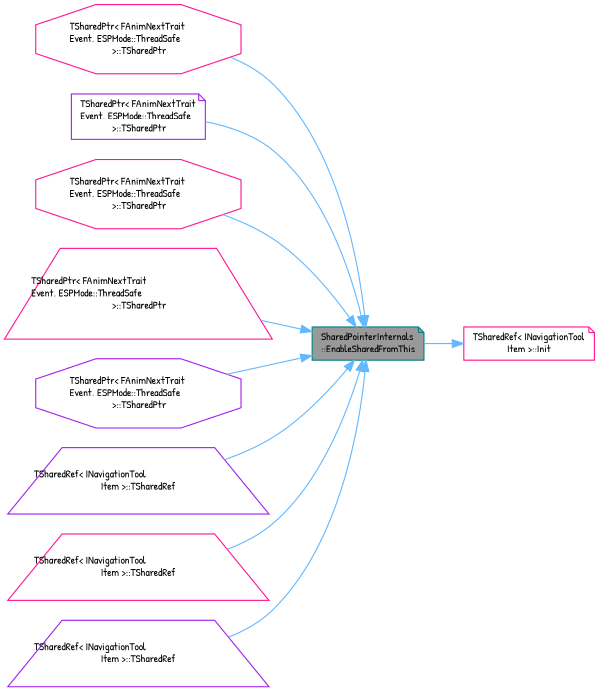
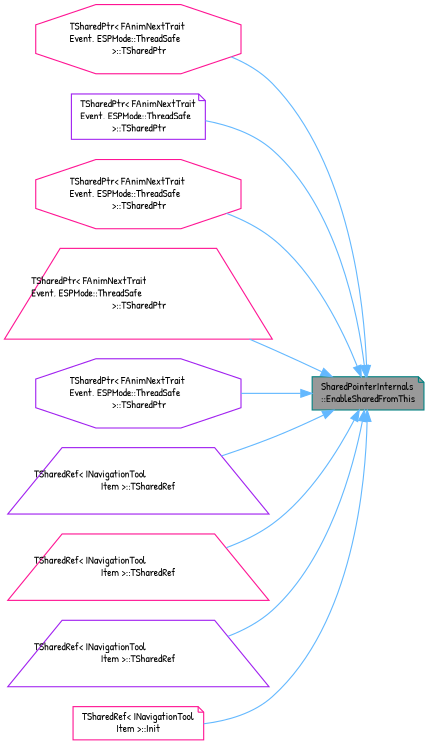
  digraph {
    rankdir=RL
    fontname="Patrick Hand"
    node [color=deeppink fillcolor=white fontname="Patrick Hand" fontsize=10 shape=trapezium style=filled]
    edge [color=steelblue1 dir=back fontname="Patrick Hand" fontsize=10 labelfontname=Helvetica labelfontsize=10 style=solid]
    n1 [color=teal fillcolor=grey60 fontcolor=black height=0.2 label="SharedPointerInternals\l::EnableSharedFromThis" shape=note width=0.4]
    n2 [height=0.2 label="TSharedPtr\< FAnimNextTrait\lEvent, ESPMode::ThreadSafe\l \>::TSharedPtr" shape=octagon width=0.4]
    n3 [color=purple height=0.2 label="TSharedPtr\< FAnimNextTrait\lEvent, ESPMode::ThreadSafe\l \>::TSharedPtr" shape=note width=0.4]
    n4 [height=0.2 label="TSharedPtr\< FAnimNextTrait\lEvent, ESPMode::ThreadSafe\l \>::TSharedPtr" shape=octagon width=0.4]
    n5 [height=0.2 label="TSharedPtr\< FAnimNextTrait\lEvent, ESPMode::ThreadSafe\l \>::TSharedPtr" width=0.4]
    n6 [color=purple height=0.2 label="TSharedPtr\< FAnimNextTrait\lEvent, ESPMode::ThreadSafe\l \>::TSharedPtr" shape=octagon width=0.4]
    n7 [color=purple height=0.2 label="TSharedRef\< INavigationTool\lItem \>::TSharedRef" width=0.4]
    n8 [height=0.2 label="TSharedRef\< INavigationTool\lItem \>::TSharedRef" width=0.4]
    n9 [color=purple height=0.2 label="TSharedRef\< INavigationTool\lItem \>::TSharedRef" width=0.4]
    n10 [height=0.2 label="TSharedRef\< INavigationTool\lItem \>::Init" shape=note width=0.4]
    n1 -> n2
    n1 -> n3
    n1 -> n4
    n1 -> n5
    n1 -> n6
    n1 -> n7
    n1 -> n8
    n1 -> n9
-   n10 -> n1
+   n1 -> n10
  }
